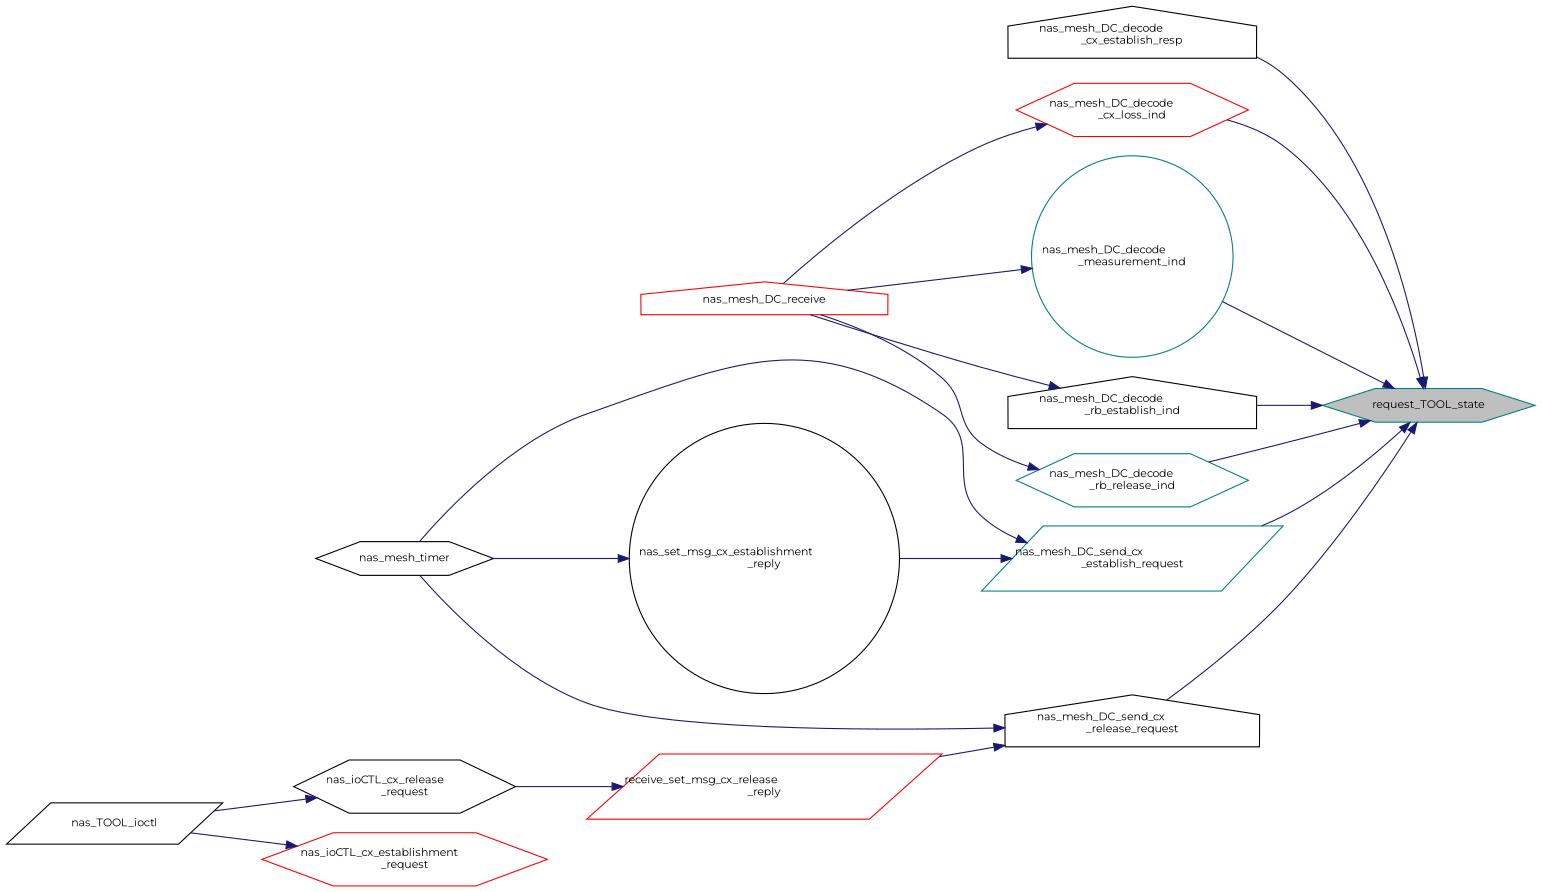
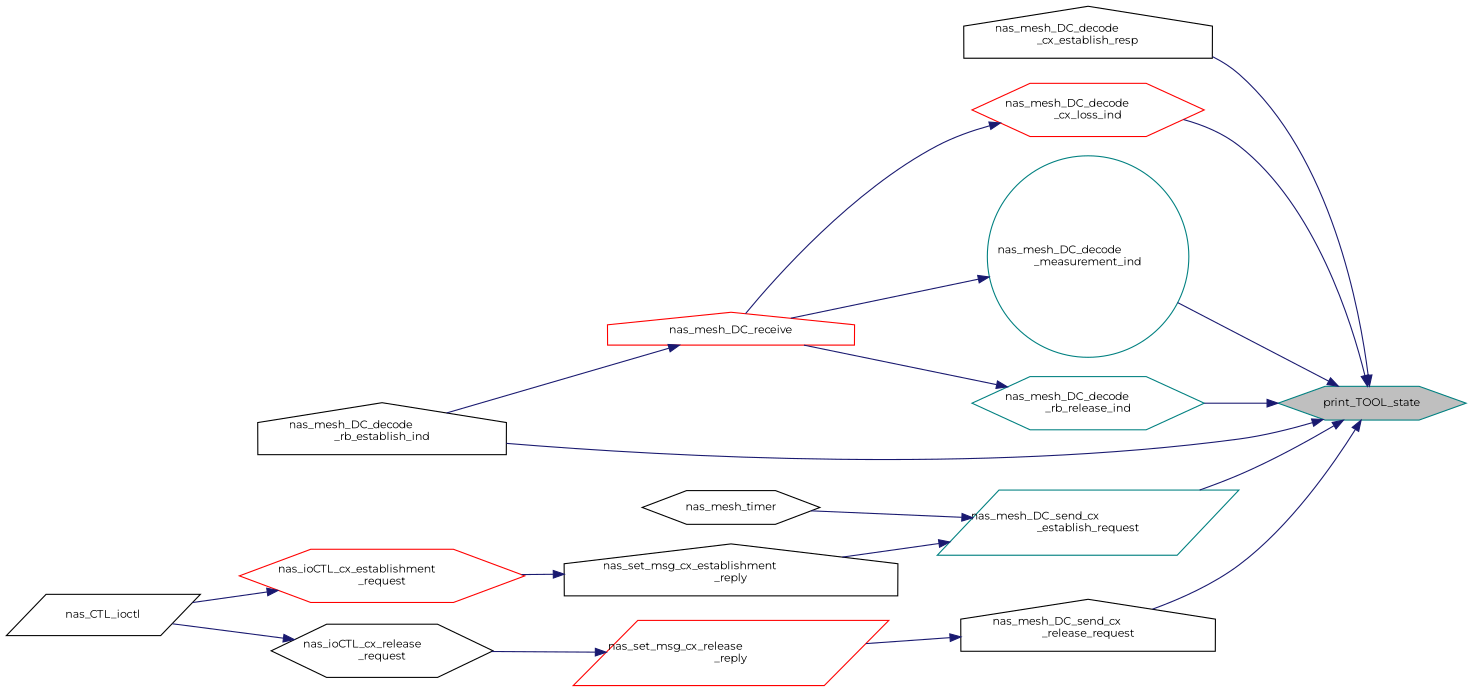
  digraph {
    fontname=Montserrat
    rankdir=RL
    node [color=black fillcolor=white fontname=Montserrat fontsize=10 shape=hexagon style=filled]
    edge [color=midnightblue dir=back fontname=Montserrat fontsize=10 labelfontname=Helvetica labelfontsize=10 style=solid]
-   n1 [color=teal fillcolor=grey75 fontcolor=black height=0.2 label=request_TOOL_state width=0.4]
+   n1 [color=teal fillcolor=grey75 fontcolor=black height=0.2 label=print_TOOL_state width=0.4]
    n2 [height=0.2 label="nas_mesh_DC_decode\l_cx_establish_resp" shape=house width=0.4]
    n3 [color=red height=0.2 label="nas_mesh_DC_decode\l_cx_loss_ind" width=0.4]
    n4 [color=teal height=0.2 label="nas_mesh_DC_decode\l_measurement_ind" shape=circle width=0.4]
    n5 [height=0.2 label="nas_mesh_DC_decode\l_rb_establish_ind" shape=house width=0.4]
    n6 [color=teal height=0.2 label="nas_mesh_DC_decode\l_rb_release_ind" width=0.4]
    n7 [color=teal height=0.2 label="nas_mesh_DC_send_cx\l_establish_request" shape=parallelogram width=0.4]
    n8 [height=0.2 label="nas_mesh_DC_send_cx\l_release_request" shape=house width=0.4]
    n9 [color=red height=0.2 label=nas_mesh_DC_receive shape=house width=0.4]
    n10 [height=0.2 label=nas_mesh_timer width=0.4]
-   n11 [height=0.2 label="nas_set_msg_cx_establishment\l_reply" shape=circle width=0.4]
-   n12 [color=red height=0.2 label="receive_set_msg_cx_release\l_reply" shape=parallelogram width=0.4]
+   n11 [height=0.2 label="nas_set_msg_cx_establishment\l_reply" shape=house width=0.4]
+   n12 [color=red height=0.2 label="nas_set_msg_cx_release\l_reply" shape=parallelogram width=0.4]
    n13 [color=red height=0.2 label="nas_ioCTL_cx_establishment\l_request" width=0.4]
-   n14 [height=0.2 label=nas_TOOL_ioctl shape=parallelogram width=0.4]
+   n14 [height=0.2 label=nas_CTL_ioctl shape=parallelogram width=0.4]
    n15 [height=0.2 label="nas_ioCTL_cx_release\l_request" width=0.4]
    n1 -> n2
    n1 -> n3
    n1 -> n4
    n1 -> n5
    n1 -> n6
    n1 -> n7
    n1 -> n8
    n3 -> n9
    n4 -> n9
-   n5 -> n9
+   n9 -> n5
    n6 -> n9
    n7 -> n10
    n7 -> n11
-   n8 -> n10
    n8 -> n12
-   n11 -> n10
+   n11 -> n13
    n12 -> n15
    n13 -> n14
    n15 -> n14
  }
